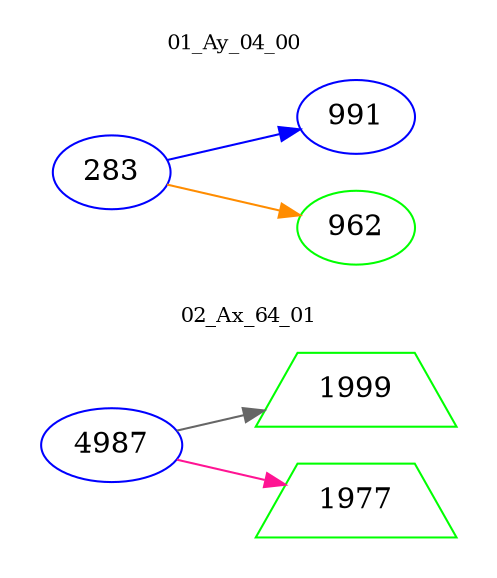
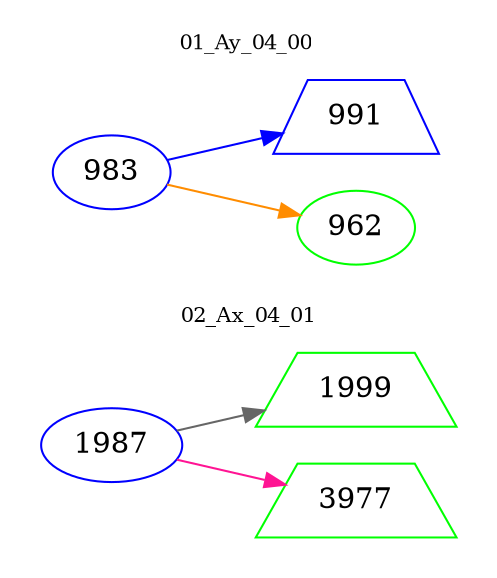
  digraph {
    rankdir=LR
    node [color=blue shape=ellipse]
-   n1 [label=4987]
-   n2 [color=green label=1977 shape=trapezium]
+   n1 [label=1987]
+   n2 [color=green label=3977 shape=trapezium]
    n3 [color=green label=1999 shape=trapezium]
-   n4 [label=283]
+   n4 [label=983]
    n5 [color=green label=962]
-   n6 [label=991]
+   n6 [label=991 shape=trapezium]
    subgraph cluster_1 {
      color=white
      fontsize=10
-     label="02_Ax_64_01"
+     label="02_Ax_04_01"
      n1
      n2
      n3
    }
    subgraph cluster_2 {
      color=white
      fontsize=10
      label="01_Ay_04_00"
      n4
      n5
      n6
    }
    n1 -> n2 [color=deeppink]
    n1 -> n3 [color=gray40]
    n4 -> n5 [color=darkorange]
    n4 -> n6 [color=blue]
  }
